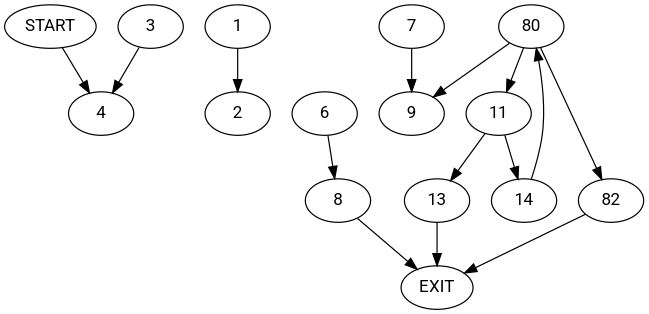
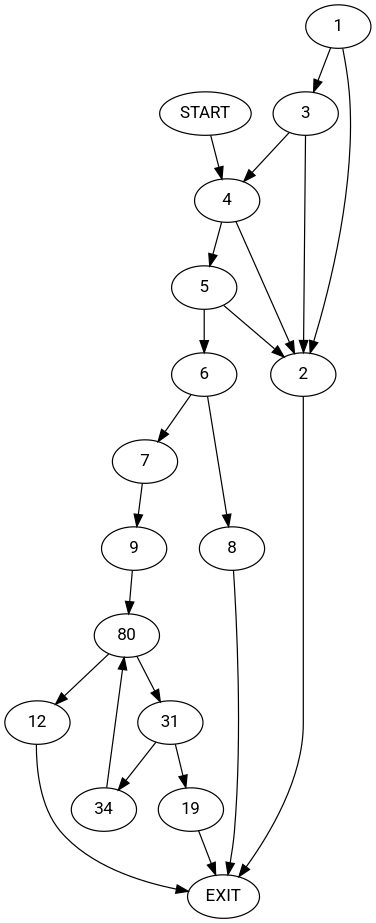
  digraph {
    fontname=Roboto
    node [fontname=Roboto]
    edge [fontname=Roboto]
    n1 [label=START]
    4
    1
    2
    3
    n6 [label=EXIT]
+   5
    6
    7
    8
    9
    n12 [label=80]
-   11
-   12 [label=82]
-   13
-   14
+   11 [label=31]
+   12
+   13 [label=19]
+   14 [label=34]
    n1 -> 4
+   4 -> 2
+   4 -> 5
    1 -> 2
+   1 -> 3
+   2 -> n6
    3 -> 4
+   3 -> 2
+   5 -> 2
+   5 -> 6
+   6 -> 7
    6 -> 8
    7 -> 9
    8 -> n6
-   n12 -> 9
+   9 -> n12
    n12 -> 11
    n12 -> 12
    11 -> 13
    11 -> 14
    12 -> n6
    13 -> n6
    14 -> n12
  }
